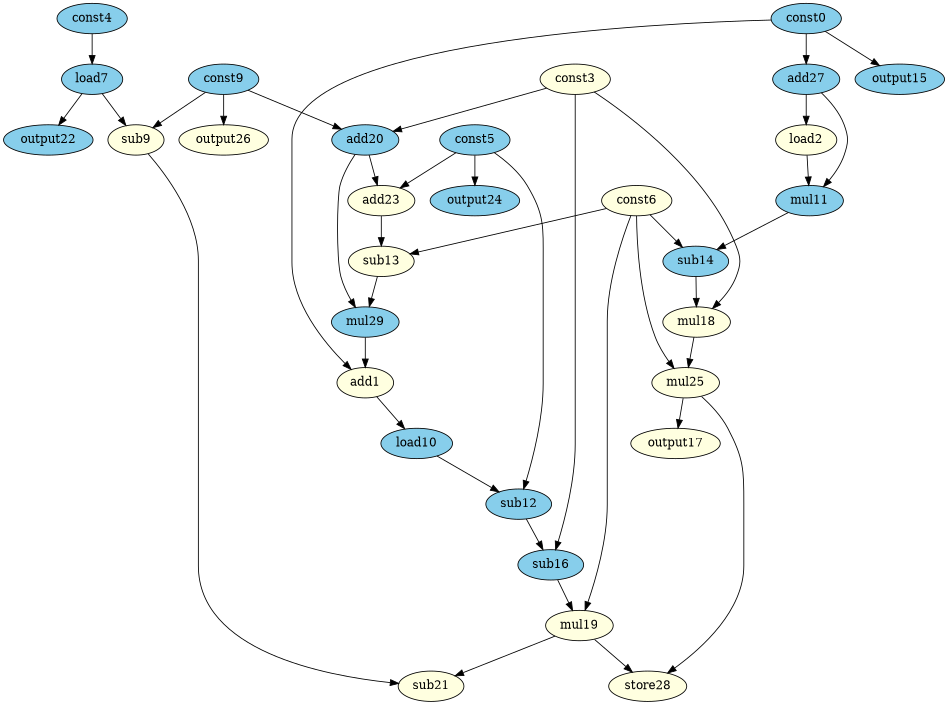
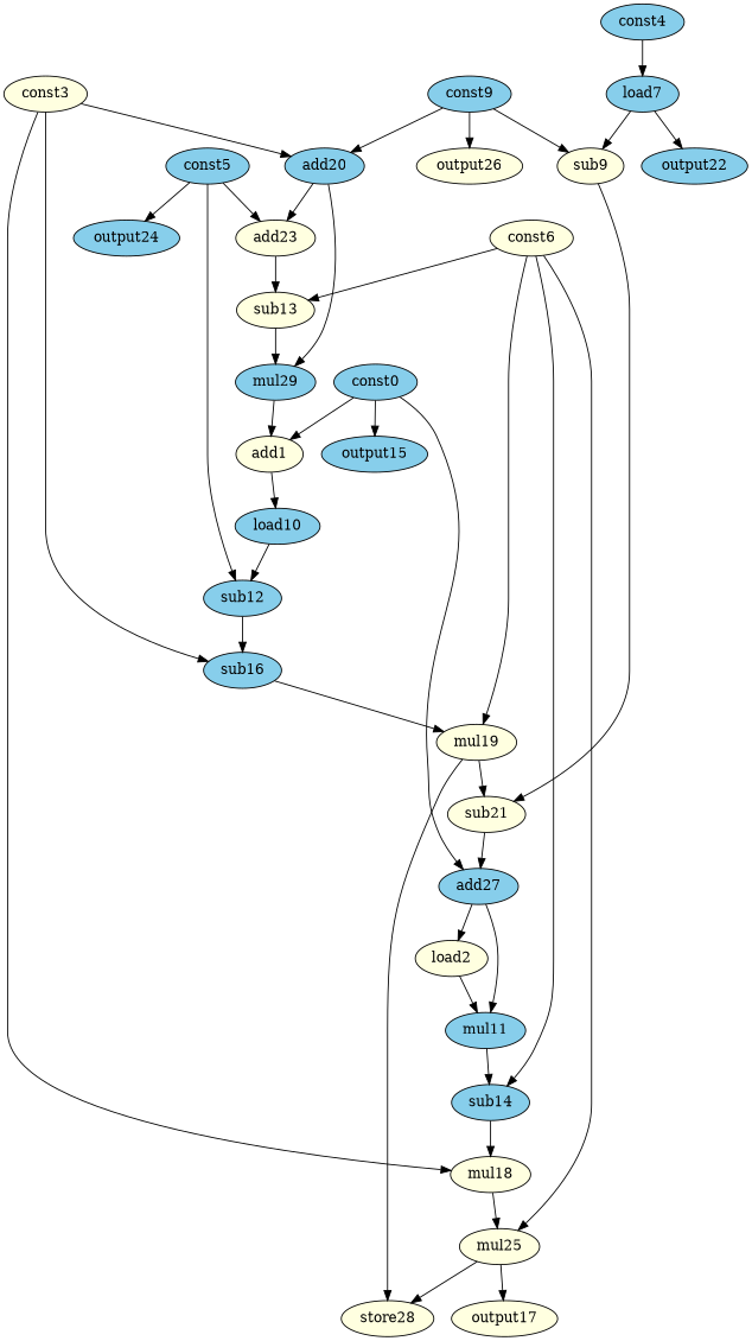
  digraph {
    node [fillcolor=skyblue opcode=const style=filled]
    edge [operand=0]
    add1 [fillcolor=lightyellow opcode=add]
    const0
    output15 [opcode=output]
    add27 [opcode=add]
    load10 [opcode=load]
    load2 [fillcolor=lightyellow opcode=load]
    mul11 [opcode=mul]
    mul29 [opcode=mul]
    sub12 [opcode=sub]
    sub14 [opcode=sub]
    const3 [fillcolor=lightyellow]
    sub16 [opcode=sub]
    mul18 [fillcolor=lightyellow opcode=mul]
    add20 [opcode=add]
    mul19 [fillcolor=lightyellow opcode=mul]
    mul25 [fillcolor=lightyellow opcode=mul]
    add23 [fillcolor=lightyellow opcode=add]
    load7 [opcode=load]
    const4
    sub9 [fillcolor=lightyellow opcode=sub]
    output22 [opcode=output]
    const5
    output24 [opcode=output]
    sub13 [fillcolor=lightyellow opcode=sub]
    const6 [fillcolor=lightyellow]
    sub21 [fillcolor=lightyellow opcode=sub]
    store28 [fillcolor=lightyellow opcode=store]
    output17 [fillcolor=lightyellow opcode=output]
    n29 [label=const9]
    output26 [fillcolor=lightyellow opcode=output]
    add1 -> load10
    const0 -> add1
    const0 -> output15
    const0 -> add27
    add27 -> load2
    add27 -> mul11 [operand=1]
    load10 -> sub12
    load2 -> mul11
    mul11 -> sub14
    mul29 -> add1 [operand=1]
    sub12 -> sub16 [operand=1]
    sub14 -> mul18 [operand=1]
    const3 -> sub16
    const3 -> mul18
    const3 -> add20 [operand=1]
    sub16 -> mul19
    mul18 -> mul25
    add20 -> mul29
    add20 -> add23
    mul19 -> sub21 [operand=1]
    mul19 -> store28 [operand=1]
    mul25 -> store28
    mul25 -> output17
    add23 -> sub13 [operand=1]
    load7 -> sub9 [operand=1]
    load7 -> output22
    const4 -> load7
    sub9 -> sub21
    const5 -> sub12 [operand=1]
    const5 -> add23 [operand=1]
    const5 -> output24
    sub13 -> mul29 [operand=1]
    const6 -> sub14 [operand=1]
    const6 -> mul19 [operand=1]
    const6 -> mul25 [operand=1]
    const6 -> sub13
+   sub21 -> add27 [operand=1]
    n29 -> add20
    n29 -> sub9
    n29 -> output26
  }
